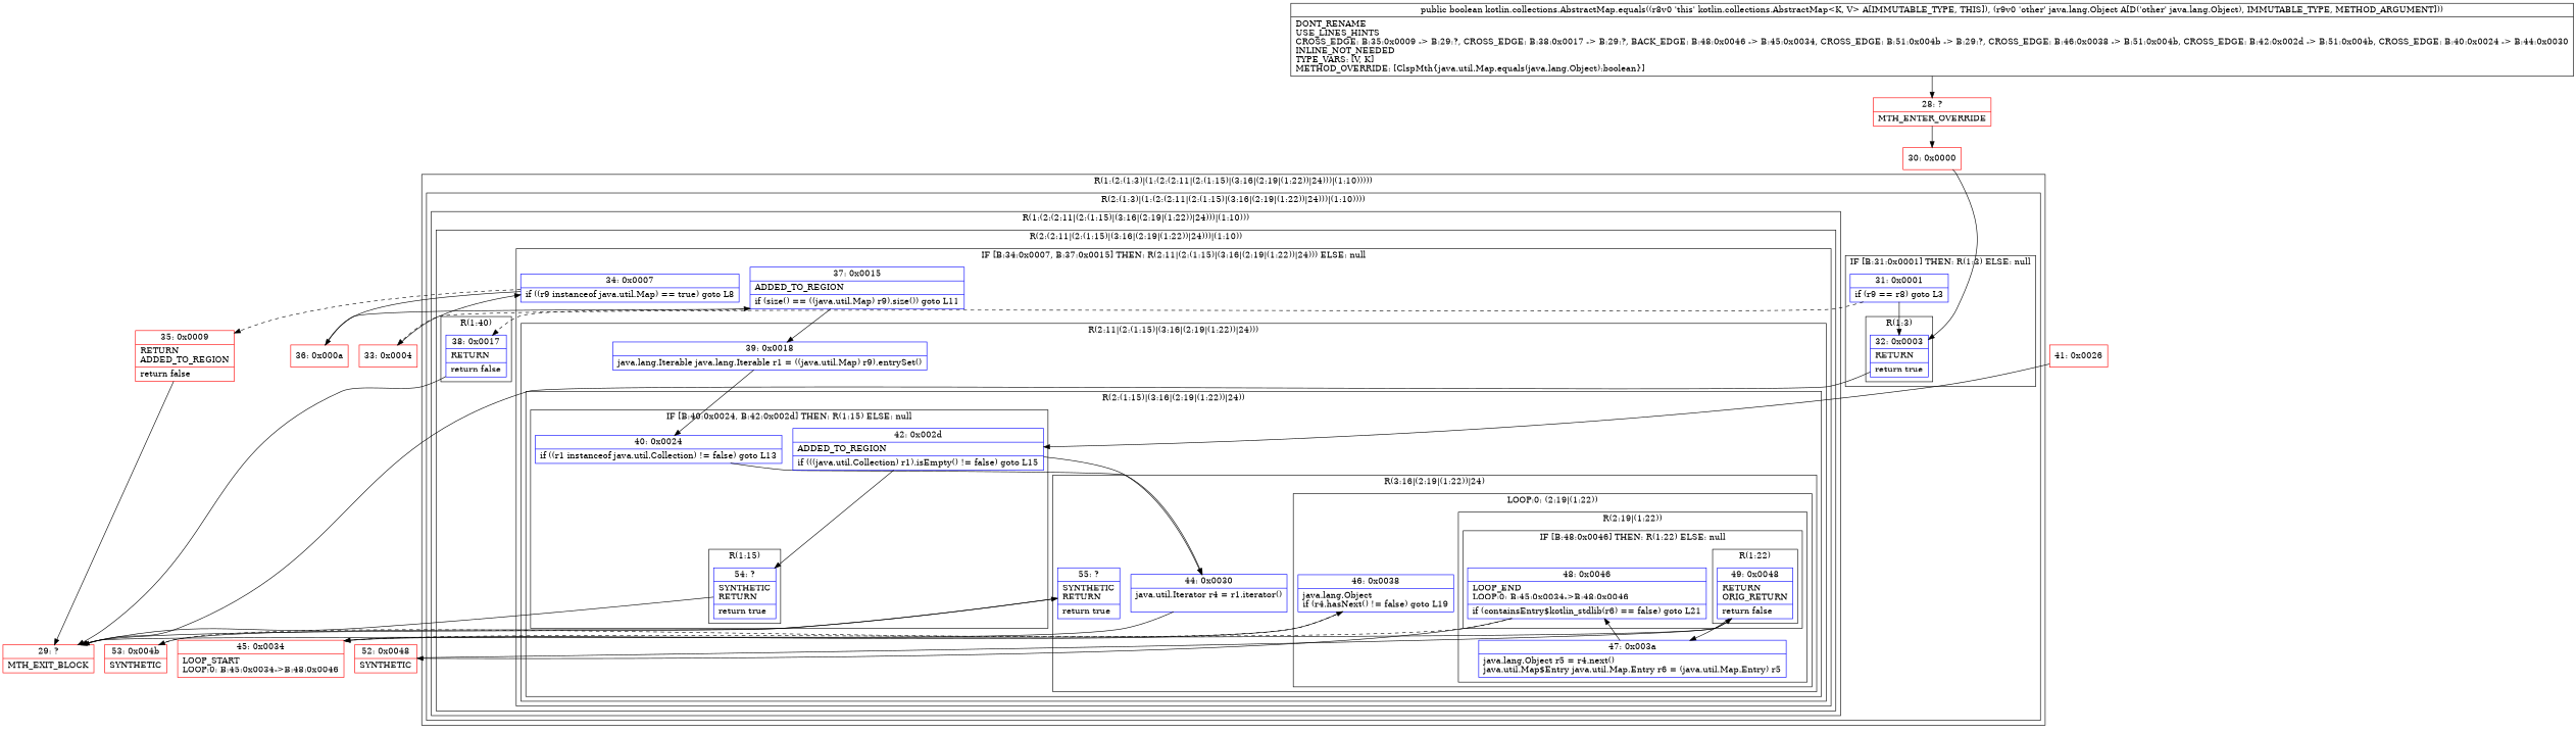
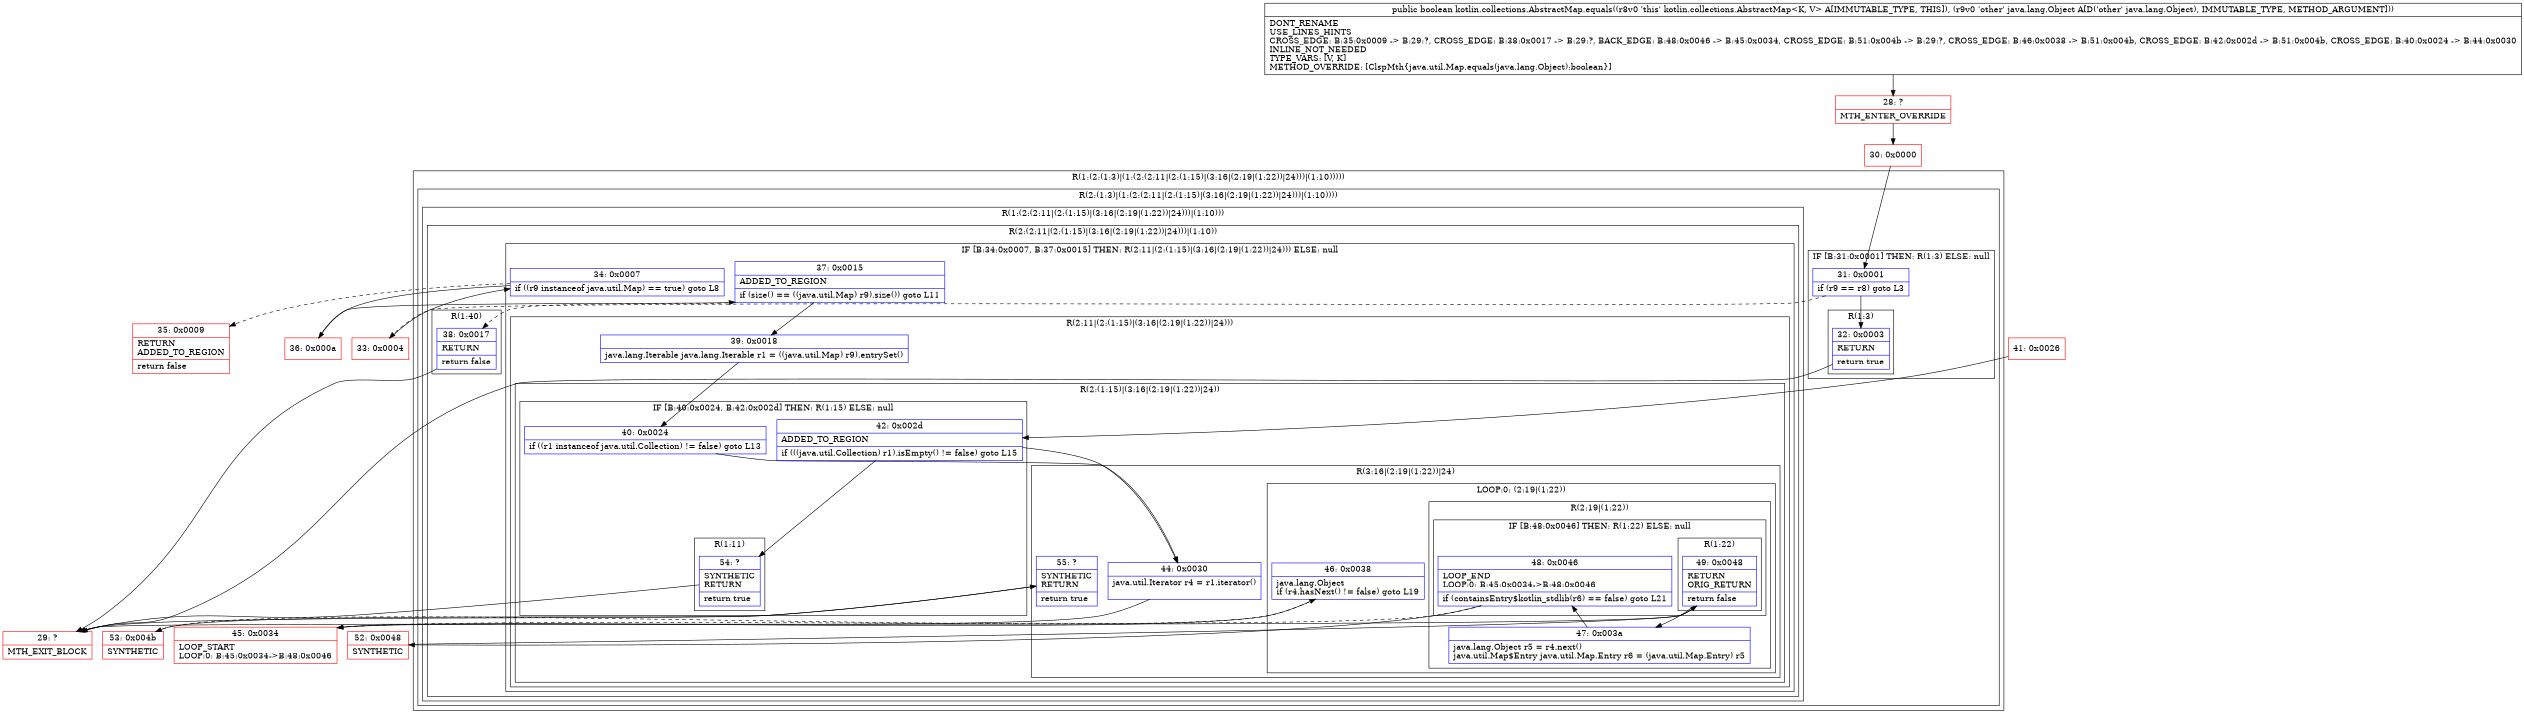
  digraph {
    node [color=blue shape=record]
    n1 [label="{32\:\ 0x0003|RETURN\l|return true\l}"]
    n2 [label="{31\:\ 0x0001|if (r9 == r8) goto L3\l}"]
    n3 [label="{54\:\ ?|SYNTHETIC\lRETURN\l|return true\l}"]
    n4 [label="{40\:\ 0x0024|if ((r1 instanceof java.util.Collection) != false) goto L13\l}"]
    n5 [label="{42\:\ 0x002d|ADDED_TO_REGION\l|if (((java.util.Collection) r1).isEmpty() != false) goto L15\l}"]
    n6 [label="{49\:\ 0x0048|RETURN\lORIG_RETURN\l|return false\l}"]
    n7 [label="{48\:\ 0x0046|LOOP_END\lLOOP:0: B:45:0x0034\-\>B:48:0x0046\l|if (containsEntry$kotlin_stdlib(r6) == false) goto L21\l}"]
    n8 [label="{47\:\ 0x003a|java.lang.Object r5 = r4.next()\ljava.util.Map$Entry java.util.Map.Entry r6 = (java.util.Map.Entry) r5\l}"]
    n9 [label="{46\:\ 0x0038|java.lang.Object \lif (r4.hasNext() != false) goto L19\l}"]
    n10 [label="{44\:\ 0x0030|java.util.Iterator r4 = r1.iterator()\l\l}"]
    n11 [label="{55\:\ ?|SYNTHETIC\lRETURN\l|return true\l}"]
    n12 [label="{39\:\ 0x0018|java.lang.Iterable java.lang.Iterable r1 = ((java.util.Map) r9).entrySet()\l}"]
    n13 [label="{34\:\ 0x0007|if ((r9 instanceof java.util.Map) == true) goto L8\l}"]
    n14 [label="{37\:\ 0x0015|ADDED_TO_REGION\l|if (size() == ((java.util.Map) r9).size()) goto L11\l}"]
    n15 [label="{38\:\ 0x0017|RETURN\l|return false\l}"]
    n16 [color=red label="{29\:\ ?|MTH_EXIT_BLOCK\l}"]
    n17 [color=red label="{33\:\ 0x0004}"]
    n18 [color=red label="{45\:\ 0x0034|LOOP_START\lLOOP:0: B:45:0x0034\-\>B:48:0x0046\l}"]
    n19 [color=red label="{52\:\ 0x0048|SYNTHETIC\l}"]
    n20 [color=red label="{53\:\ 0x004b|SYNTHETIC\l}"]
    n21 [color=red label="{35\:\ 0x0009|RETURN\lADDED_TO_REGION\l|return false\l}"]
    n22 [color=red label="{36\:\ 0x000a}"]
    n23 [color=red label="{41\:\ 0x0026}"]
    n24 [color=red label="{28\:\ ?|MTH_ENTER_OVERRIDE\l}"]
    n25 [color=red label="{30\:\ 0x0000}"]
    n26 [label="{public boolean kotlin.collections.AbstractMap.equals((r8v0 'this' kotlin.collections.AbstractMap\<K, V\> A[IMMUTABLE_TYPE, THIS]), (r9v0 'other' java.lang.Object A[D('other' java.lang.Object), IMMUTABLE_TYPE, METHOD_ARGUMENT]))  | DONT_RENAME\lUSE_LINES_HINTS\lCROSS_EDGE: B:35:0x0009 \-\> B:29:?, CROSS_EDGE: B:38:0x0017 \-\> B:29:?, BACK_EDGE: B:48:0x0046 \-\> B:45:0x0034, CROSS_EDGE: B:51:0x004b \-\> B:29:?, CROSS_EDGE: B:46:0x0038 \-\> B:51:0x004b, CROSS_EDGE: B:42:0x002d \-\> B:51:0x004b, CROSS_EDGE: B:40:0x0024 \-\> B:44:0x0030\lINLINE_NOT_NEEDED\lTYPE_VARS: [V, K]\lMETHOD_OVERRIDE: [ClspMth\{java.util.Map.equals(java.lang.Object):boolean\}]\l}" color=""]
    subgraph cluster_1 {
      label="R(1:(2:(1:3)|(1:(2:(2:11|(2:(1:15)|(3:16|(2:19|(1:22))|24)))|(1:10)))))"
      subgraph cluster_2 {
        label="R(2:(1:3)|(1:(2:(2:11|(2:(1:15)|(3:16|(2:19|(1:22))|24)))|(1:10))))"
        subgraph cluster_3 {
          label="IF [B:31:0x0001] THEN: R(1:3) ELSE: null"
          n2
          subgraph cluster_4 {
            label="R(1:3)"
            n1
          }
        }
        subgraph cluster_5 {
          label="R(1:(2:(2:11|(2:(1:15)|(3:16|(2:19|(1:22))|24)))|(1:10)))"
          subgraph cluster_6 {
            label="R(2:(2:11|(2:(1:15)|(3:16|(2:19|(1:22))|24)))|(1:10))"
            subgraph cluster_7 {
              label="IF [B:34:0x0007, B:37:0x0015] THEN: R(2:11|(2:(1:15)|(3:16|(2:19|(1:22))|24))) ELSE: null"
              n13
              n14
              subgraph cluster_8 {
                label="R(2:11|(2:(1:15)|(3:16|(2:19|(1:22))|24)))"
                n12
                subgraph cluster_9 {
                  label="R(2:(1:15)|(3:16|(2:19|(1:22))|24))"
                  subgraph cluster_10 {
                    label="IF [B:40:0x0024, B:42:0x002d] THEN: R(1:15) ELSE: null"
                    n4
                    n5
                    subgraph cluster_11 {
-                     label="R(1:15)"
+                     label="R(1:11)"
                      n3
                    }
                  }
                  subgraph cluster_12 {
                    label="R(3:16|(2:19|(1:22))|24)"
                    n10
                    n11
                    subgraph cluster_13 {
                      label="LOOP:0: (2:19|(1:22))"
                      n9
                      subgraph cluster_14 {
                        label="R(2:19|(1:22))"
                        n8
                        subgraph cluster_15 {
                          label="IF [B:48:0x0046] THEN: R(1:22) ELSE: null"
                          n7
                          subgraph cluster_16 {
                            label="R(1:22)"
                            n6
                          }
                        }
                      }
                    }
                  }
                }
              }
            }
            subgraph cluster_17 {
              label="R(1:40)"
              n15
            }
          }
        }
      }
    }
    n1 -> n16
    n2 -> n1
    n2 -> n17 [style=dashed]
    n3 -> n16
    n4 -> n10 [style=solid]
    n5 -> n3
    n5 -> n10 [style=solid]
    n6 -> n8
    n6 -> n16
    n7 -> n18 [style=dashed]
    n7 -> n19
    n8 -> n7
    n9 -> n20 [style=dashed]
    n10 -> n18
    n11 -> n16
    n12 -> n4
    n13 -> n21 [style=dashed]
    n13 -> n22
    n14 -> n12
    n14 -> n15 [style=dashed]
    n15 -> n16
    n17 -> n13
    n18 -> n9
    n19 -> n6
    n20 -> n11
-   n21 -> n16
    n22 -> n14
    n23 -> n5
    n24 -> n25
-   n25 -> n1
+   n25 -> n2
    n26 -> n24
  }
